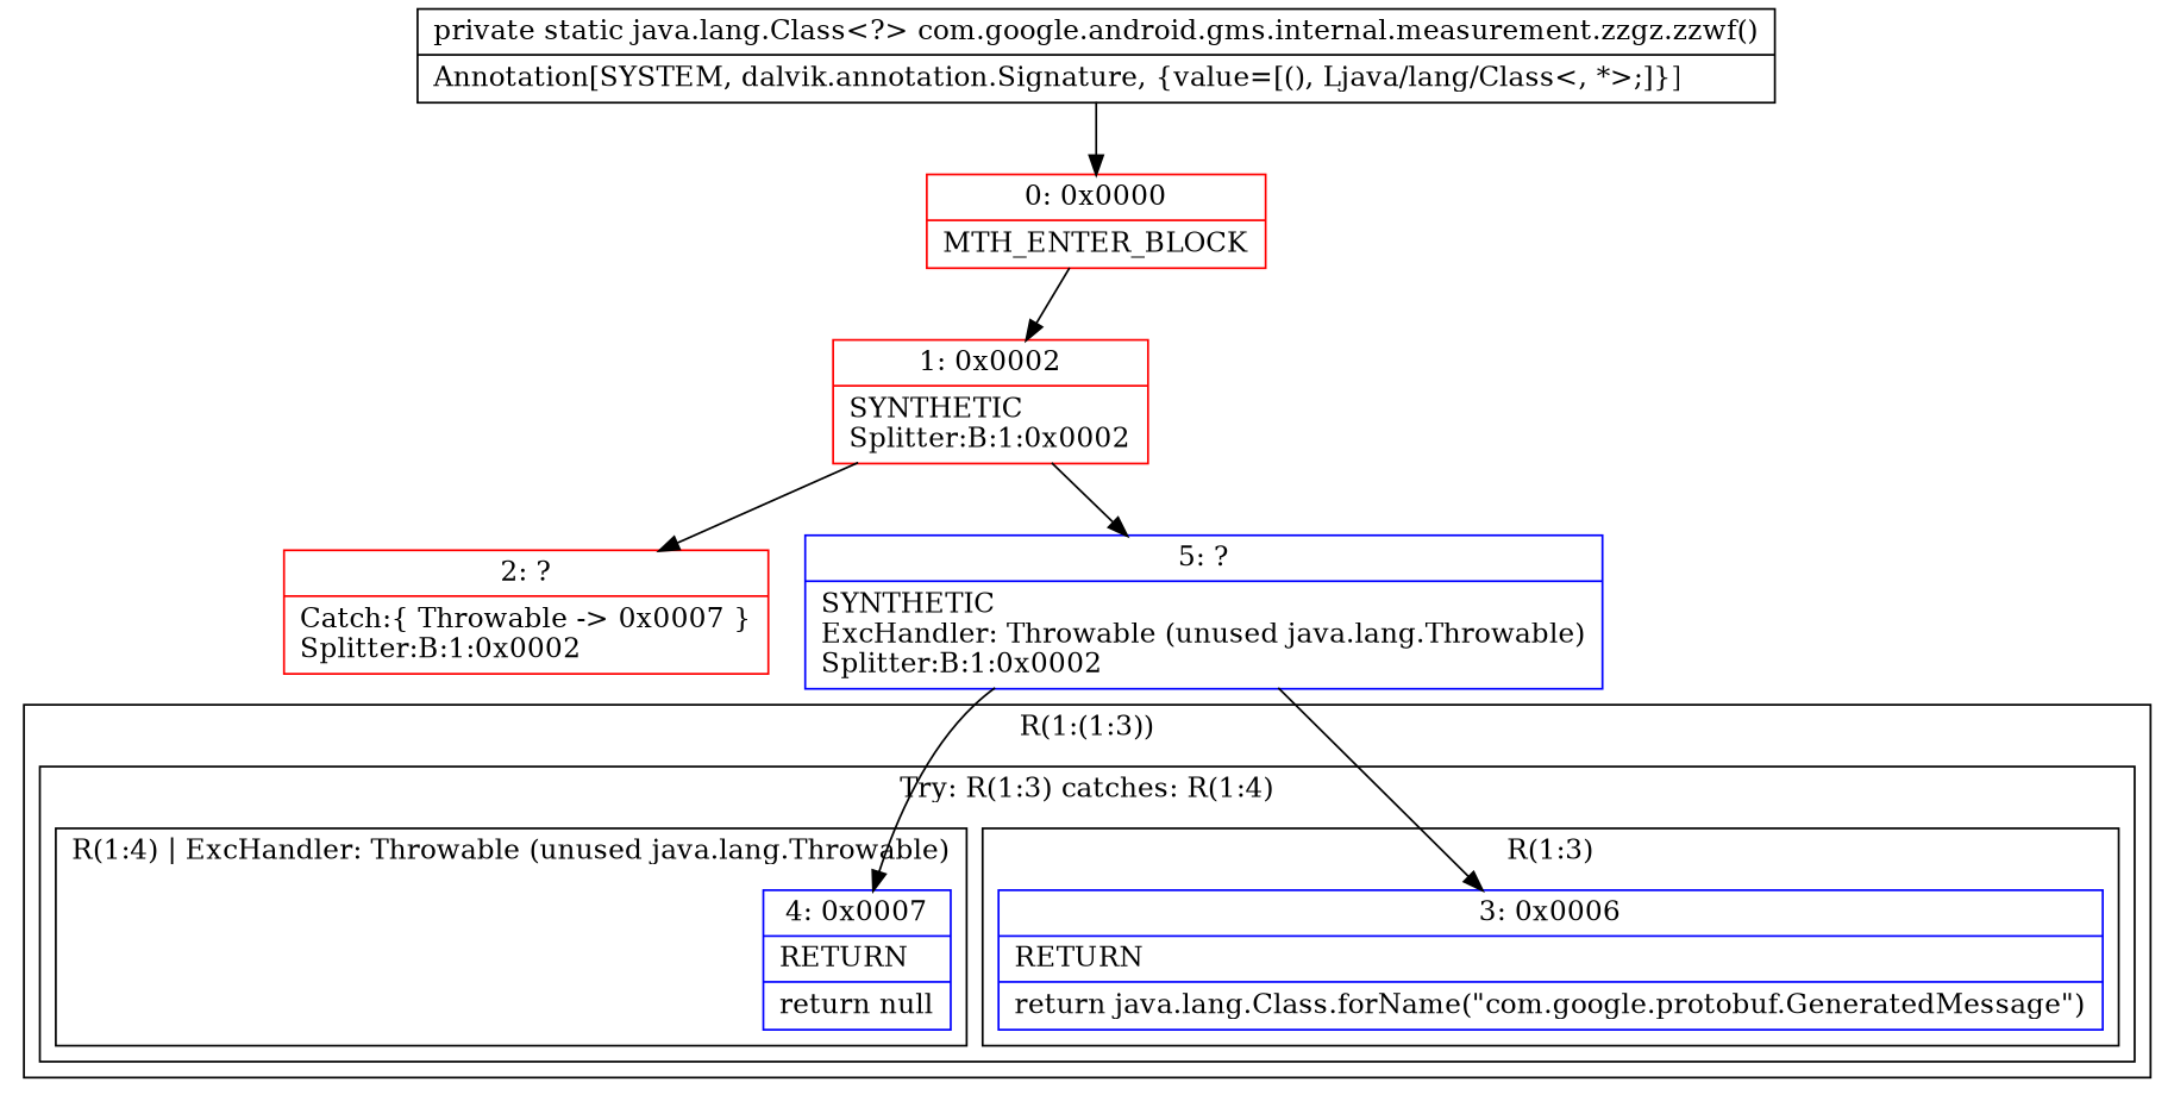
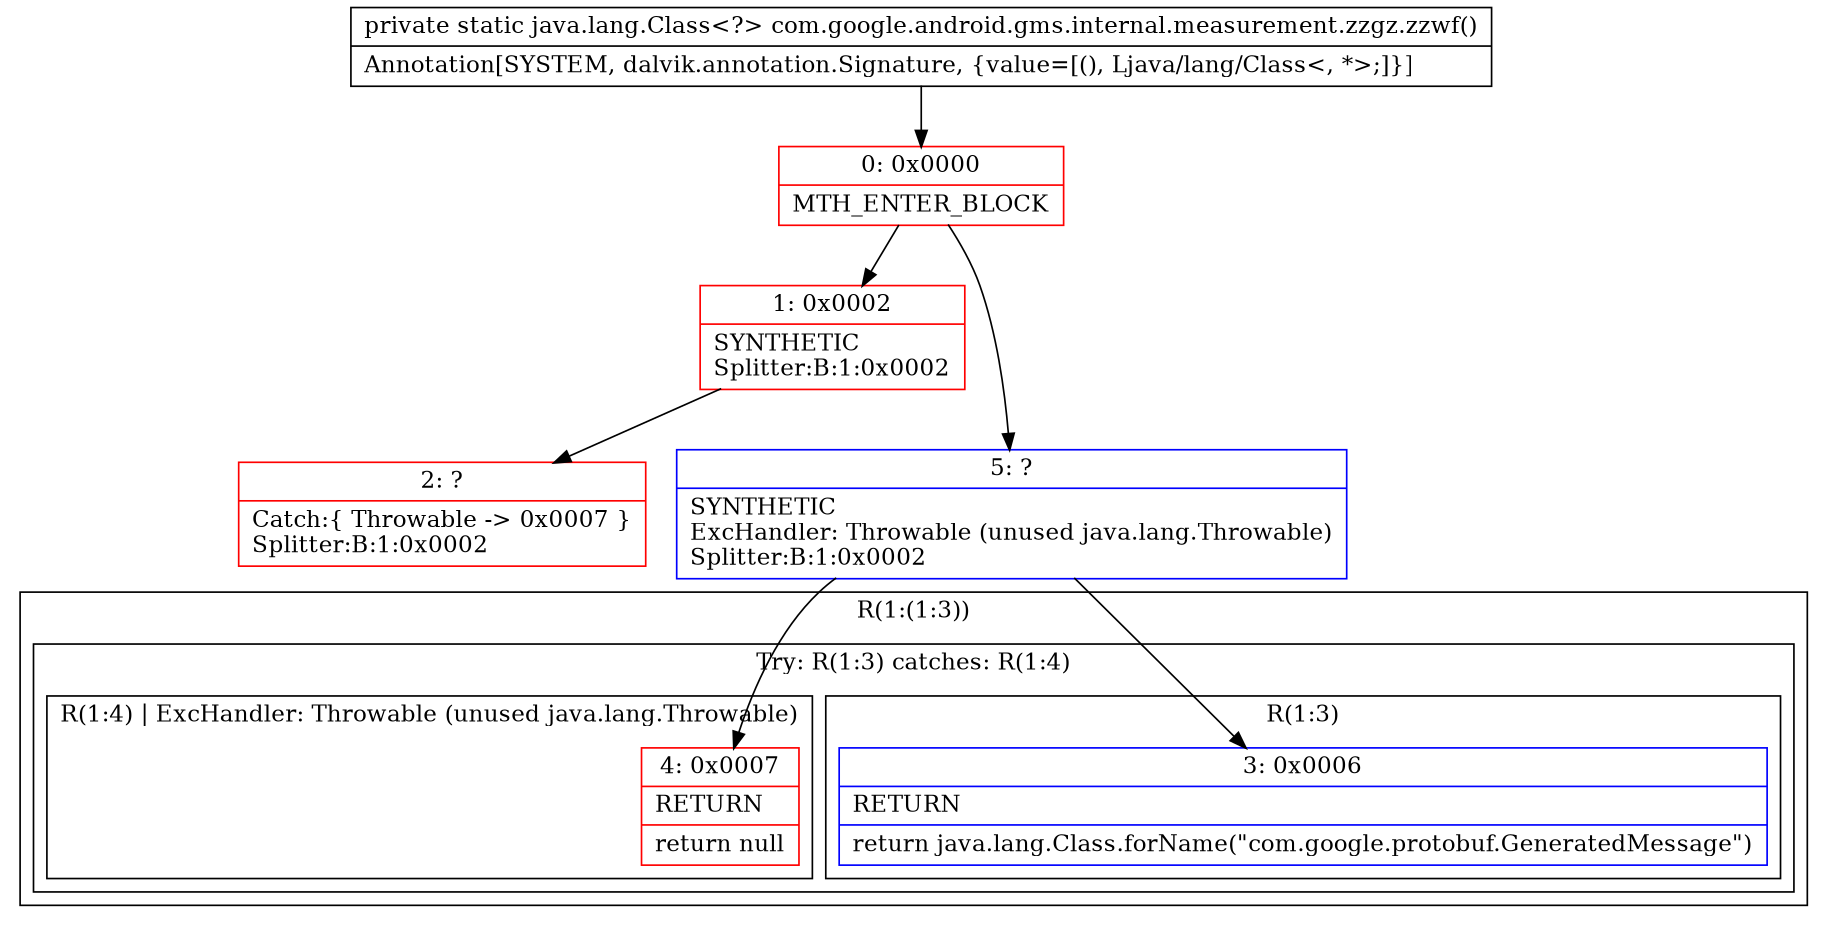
  digraph {
    node [color=blue shape=record]
    n1 [label="{3\:\ 0x0006|RETURN\l|return java.lang.Class.forName(\"com.google.protobuf.GeneratedMessage\")\l}"]
-   n2 [label="{4\:\ 0x0007|RETURN\l|return null\l}"]
+   n2 [color=red label="{4\:\ 0x0007|RETURN\l|return null\l}"]
    n3 [color=red label="{0\:\ 0x0000|MTH_ENTER_BLOCK\l}"]
    n4 [color=red label="{1\:\ 0x0002|SYNTHETIC\lSplitter:B:1:0x0002\l}"]
    n5 [color=red label="{2\:\ ?|Catch:\{ Throwable \-\> 0x0007 \}\lSplitter:B:1:0x0002\l}"]
    n6 [label="{5\:\ ?|SYNTHETIC\lExcHandler: Throwable (unused java.lang.Throwable)\lSplitter:B:1:0x0002\l}"]
    n7 [label="{private static java.lang.Class\<?\> com.google.android.gms.internal.measurement.zzgz.zzwf()  | Annotation[SYSTEM, dalvik.annotation.Signature, \{value=[(), Ljava\/lang\/Class\<, *\>;]\}]\l}" color=""]
    subgraph cluster_1 {
      label="R(1:(1:3))"
      subgraph cluster_2 {
        label="Try: R(1:3) catches: R(1:4)"
        subgraph cluster_3 {
          label="R(1:3)"
          n1
        }
        subgraph cluster_4 {
          label="R(1:4) | ExcHandler: Throwable (unused java.lang.Throwable)\l"
          n2
        }
      }
    }
    subgraph cluster_5 {
      label="R(1:4) | ExcHandler: Throwable (unused java.lang.Throwable)\l"
    }
    n3 -> n4
    n4 -> n5
-   n4 -> n6
+   n3 -> n6
    n6 -> n1
    n6 -> n2
    n7 -> n3
  }
